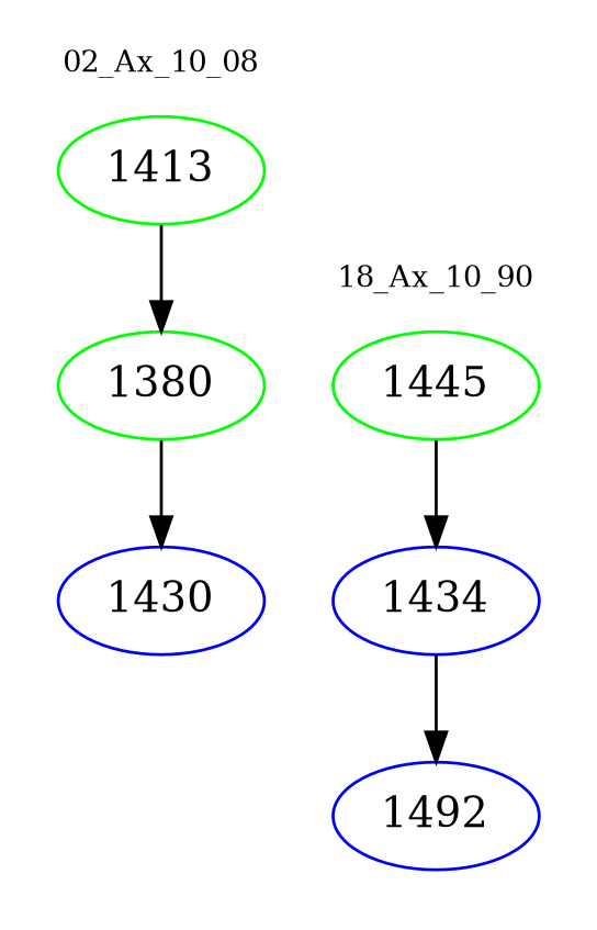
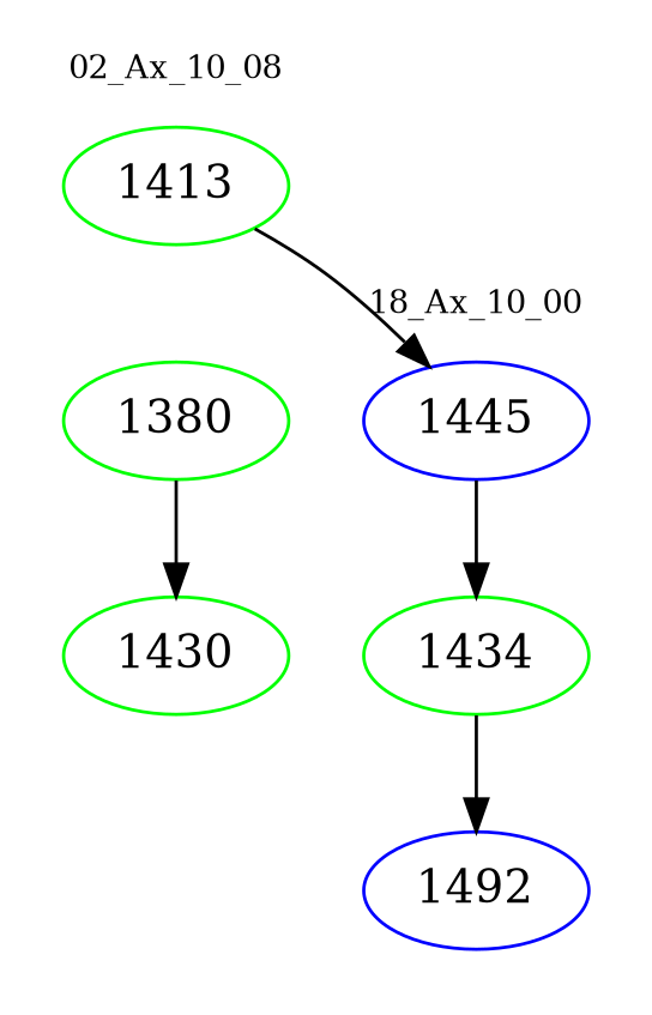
  digraph {
    node [color=green]
    edge [color=black]
    n1 [label=1413]
    n2 [label=1380]
-   n3 [color=blue label=1430]
-   n4 [label=1445]
-   n5 [color=blue label=1434]
+   n3 [label=1430]
+   n4 [color=blue label=1445]
+   n5 [label=1434]
    n6 [color=blue label=1492]
    subgraph cluster_1 {
      color=white
      fontsize=10
      label="02_Ax_10_08"
      n1
      n2
      n3
    }
    subgraph cluster_2 {
      color=white
      fontsize=10
-     label="18_Ax_10_90"
+     label="18_Ax_10_00"
      n4
      n5
      n6
    }
-   n1 -> n2
+   n1 -> n4
    n2 -> n3
    n4 -> n5
    n5 -> n6
  }
